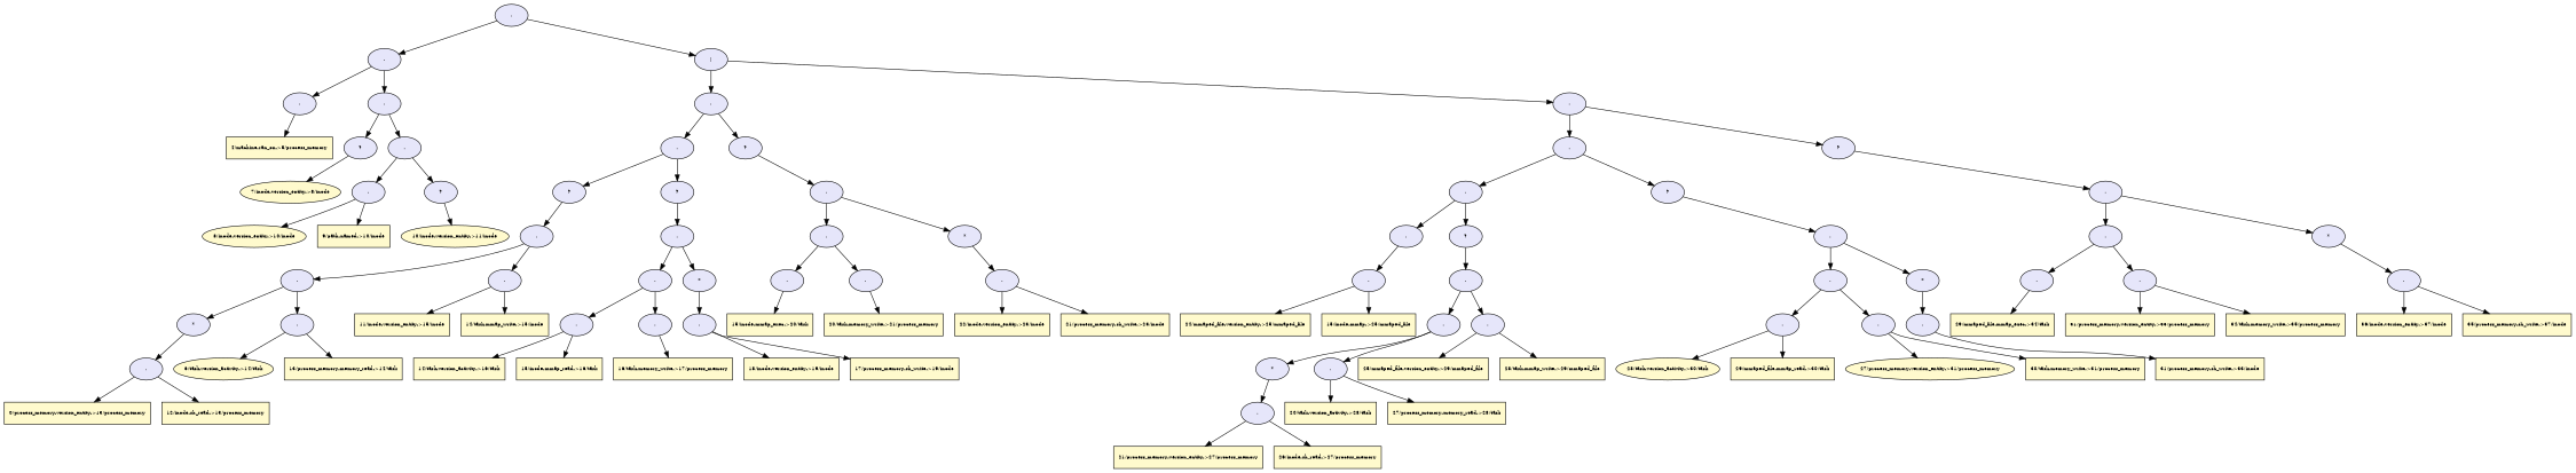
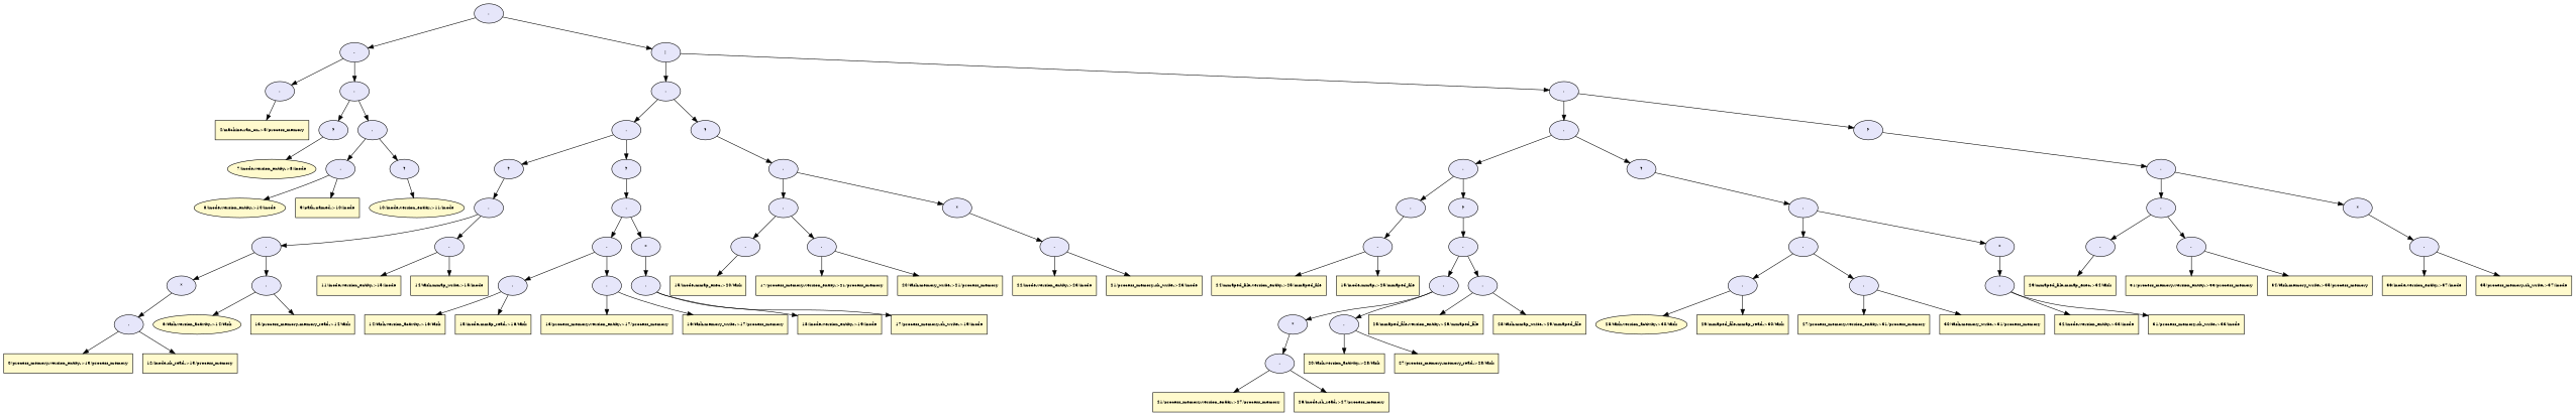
  digraph {
    node [fillcolor="#e6e6fa" fontsize=8 shape=ellipse style=filled]
    edge [color="#000000" fontsize=8]
    n1 [label="."]
    n2 [label="."]
    n3 [label="|"]
    n4 [label="."]
    n5 [label="."]
    n6 [label="."]
    n7 [label="."]
    n8 [fillcolor="#fffacd" label="4/machine-ran_on->5/process_memory" shape=rectangle]
    n9 [label="?"]
    n10 [label="."]
    n11 [fillcolor="#fffacd" label="7/inode-version_entity->8/inode"]
    n12 [label="."]
    n13 [label="?"]
    n14 [fillcolor="#fffacd" label="8/inode-version_entity->10/inode"]
    n15 [fillcolor="#fffacd" label="9/path-named->10/inode" shape=rectangle]
    n16 [fillcolor="#fffacd" label="10/inode-version_entity->11/inode"]
    n17 [label="."]
    n18 [label="?"]
    n19 [label="."]
    n20 [label="?"]
    n21 [label="?"]
    n22 [label="?"]
    n23 [label="."]
    n24 [label="."]
    n25 [label="."]
    n26 [label="."]
    n27 [label="."]
    n28 [label="*"]
    n29 [label="."]
    n30 [fillcolor="#fffacd" label="11/inode-version_entity->15/inode" shape=rectangle]
    n31 [fillcolor="#fffacd" label="14/task-mmap_write->15/inode" shape=rectangle]
    n32 [label="."]
    n33 [fillcolor="#fffacd" label="6/task-version_activity->14/task"]
    n34 [fillcolor="#fffacd" label="13/process_memory-memory_read->14/task" shape=rectangle]
    n35 [fillcolor="#fffacd" label="0/process_memory-version_entity->13/process_memory" shape=rectangle]
    n36 [fillcolor="#fffacd" label="12/inode-sh_read->13/process_memory" shape=rectangle]
    n37 [label="."]
    n38 [label="*"]
    n39 [label="."]
    n40 [label="."]
    n41 [label="."]
    n42 [fillcolor="#fffacd" label="14/task-version_activity->16/task" shape=rectangle]
    n43 [fillcolor="#fffacd" label="15/inode-mmap_read->16/task" shape=rectangle]
+   n44 [fillcolor="#fffacd" label="13/process_memory-version_entity->17/process_memory" shape=rectangle]
    n45 [fillcolor="#fffacd" label="16/task-memory_write->17/process_memory" shape=rectangle]
    n46 [fillcolor="#fffacd" label="18/inode-version_entity->19/inode" shape=rectangle]
    n47 [fillcolor="#fffacd" label="17/process_memory-sh_write->19/inode" shape=rectangle]
    n48 [label="."]
    n49 [label="*"]
    n50 [label="."]
    n51 [label="."]
    n52 [label="."]
    n53 [fillcolor="#fffacd" label="15/inode-mmap_exec->20/task" shape=rectangle]
+   n54 [fillcolor="#fffacd" label="17/process_memory-version_entity->21/process_memory" shape=rectangle]
    n55 [fillcolor="#fffacd" label="20/task-memory_write->21/process_memory" shape=rectangle]
    n56 [fillcolor="#fffacd" label="22/inode-version_entity->23/inode" shape=rectangle]
    n57 [fillcolor="#fffacd" label="21/process_memory-sh_write->23/inode" shape=rectangle]
    n58 [label="."]
    n59 [label="?"]
    n60 [label="."]
    n61 [label="."]
    n62 [label="?"]
    n63 [label="."]
    n64 [label="."]
    n65 [label="."]
    n66 [fillcolor="#fffacd" label="24/mmaped_file-version_entity->25/mmaped_file" shape=rectangle]
    n67 [fillcolor="#fffacd" label="15/inode-mmap->25/mmaped_file" shape=rectangle]
    n68 [label="."]
    n69 [label="."]
    n70 [label="*"]
    n71 [label="."]
    n72 [fillcolor="#fffacd" label="25/mmaped_file-version_entity->29/mmaped_file" shape=rectangle]
    n73 [fillcolor="#fffacd" label="28/task-mmap_write->29/mmaped_file" shape=rectangle]
    n74 [label="."]
    n75 [fillcolor="#fffacd" label="20/task-version_activity->28/task" shape=rectangle]
    n76 [fillcolor="#fffacd" label="27/process_memory-memory_read->28/task" shape=rectangle]
    n77 [fillcolor="#fffacd" label="21/process_memory-version_entity->27/process_memory" shape=rectangle]
    n78 [fillcolor="#fffacd" label="26/inode-sh_read->27/process_memory" shape=rectangle]
    n79 [label="."]
    n80 [label="*"]
    n81 [label="."]
    n82 [label="."]
    n83 [label="."]
    n84 [fillcolor="#fffacd" label="28/task-version_activity->30/task"]
    n85 [fillcolor="#fffacd" label="29/mmaped_file-mmap_read->30/task" shape=rectangle]
-   n86 [fillcolor="#fffacd" label="27/process_memory-version_entity->31/process_memory"]
+   n86 [fillcolor="#fffacd" label="27/process_memory-version_entity->31/process_memory" shape=rectangle]
    n87 [fillcolor="#fffacd" label="30/task-memory_write->31/process_memory" shape=rectangle]
+   n88 [fillcolor="#fffacd" label="32/inode-version_entity->33/inode" shape=rectangle]
    n89 [fillcolor="#fffacd" label="31/process_memory-sh_write->33/inode" shape=rectangle]
    n90 [label="."]
    n91 [label="*"]
    n92 [label="."]
    n93 [label="."]
    n94 [label="."]
    n95 [fillcolor="#fffacd" label="29/mmaped_file-mmap_exec->34/task" shape=rectangle]
    n96 [fillcolor="#fffacd" label="31/process_memory-version_entity->35/process_memory" shape=rectangle]
    n97 [fillcolor="#fffacd" label="34/task-memory_write->35/process_memory" shape=rectangle]
    n98 [fillcolor="#fffacd" label="36/inode-version_entity->37/inode" shape=rectangle]
    n99 [fillcolor="#fffacd" label="35/process_memory-sh_write->37/inode" shape=rectangle]
    n1 -> n2
    n1 -> n3
    n2 -> n4
    n2 -> n5
    n3 -> n6
    n3 -> n7
    n4 -> n8
    n5 -> n9
    n5 -> n10
    n6 -> n17
    n6 -> n18
    n7 -> n19
    n7 -> n20
    n9 -> n11
    n10 -> n12
    n10 -> n13
    n12 -> n14
    n12 -> n15
    n13 -> n16
    n17 -> n21
    n17 -> n22
    n18 -> n23
    n19 -> n58
    n19 -> n59
    n20 -> n60
    n21 -> n24
    n22 -> n25
    n23 -> n48
    n23 -> n49
    n24 -> n26
    n24 -> n27
    n25 -> n37
    n25 -> n38
    n26 -> n28
    n26 -> n29
    n27 -> n30
    n27 -> n31
    n28 -> n32
    n29 -> n33
    n29 -> n34
    n32 -> n35
    n32 -> n36
    n37 -> n39
    n37 -> n40
    n38 -> n41
    n39 -> n42
    n39 -> n43
+   n40 -> n44
    n40 -> n45
    n41 -> n46
    n41 -> n47
    n48 -> n50
    n48 -> n51
    n49 -> n52
    n50 -> n53
+   n51 -> n54
    n51 -> n55
    n52 -> n56
    n52 -> n57
    n58 -> n61
    n58 -> n62
    n59 -> n63
    n60 -> n90
    n60 -> n91
    n61 -> n64
    n62 -> n65
    n63 -> n79
    n63 -> n80
    n64 -> n66
    n64 -> n67
    n65 -> n68
    n65 -> n69
    n68 -> n70
    n68 -> n71
    n69 -> n72
    n69 -> n73
    n70 -> n74
    n71 -> n75
    n71 -> n76
    n74 -> n77
    n74 -> n78
    n79 -> n81
    n79 -> n82
    n80 -> n83
    n81 -> n84
    n81 -> n85
    n82 -> n86
    n82 -> n87
+   n83 -> n88
    n83 -> n89
    n90 -> n92
    n90 -> n93
    n91 -> n94
    n92 -> n95
    n93 -> n96
    n93 -> n97
    n94 -> n98
    n94 -> n99
  }
